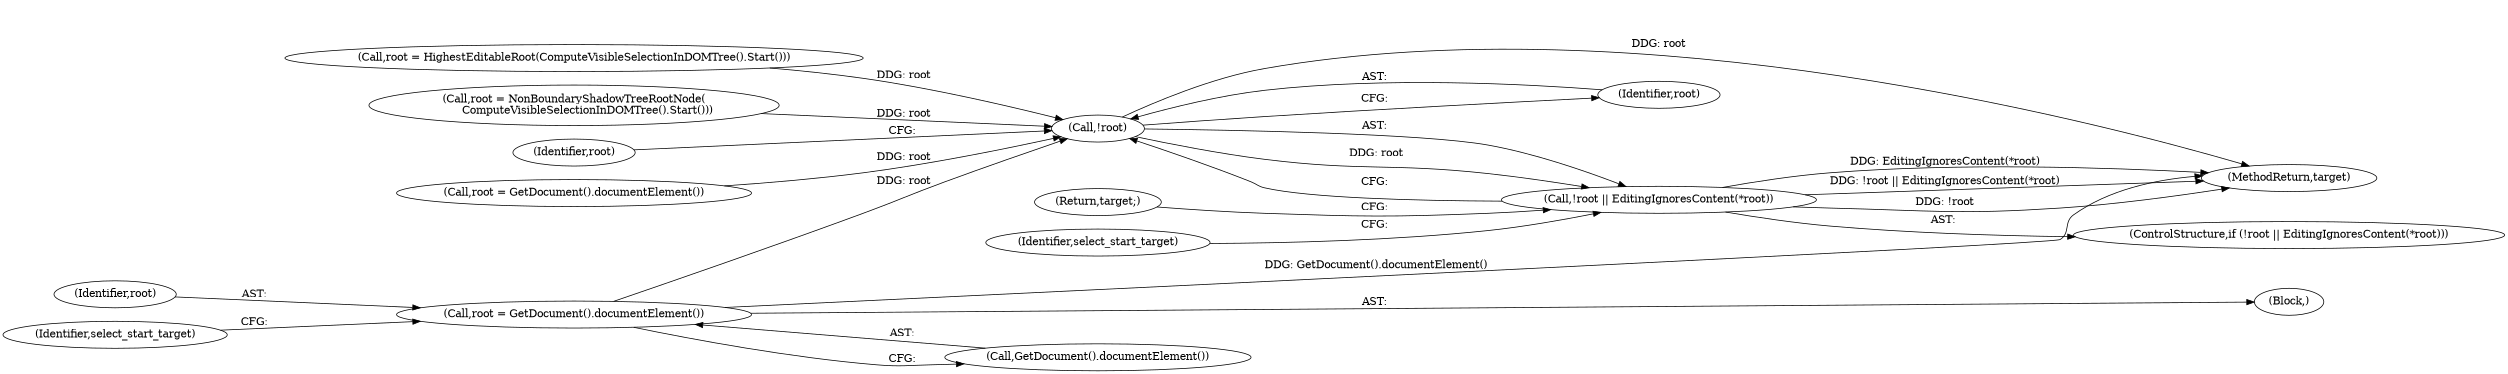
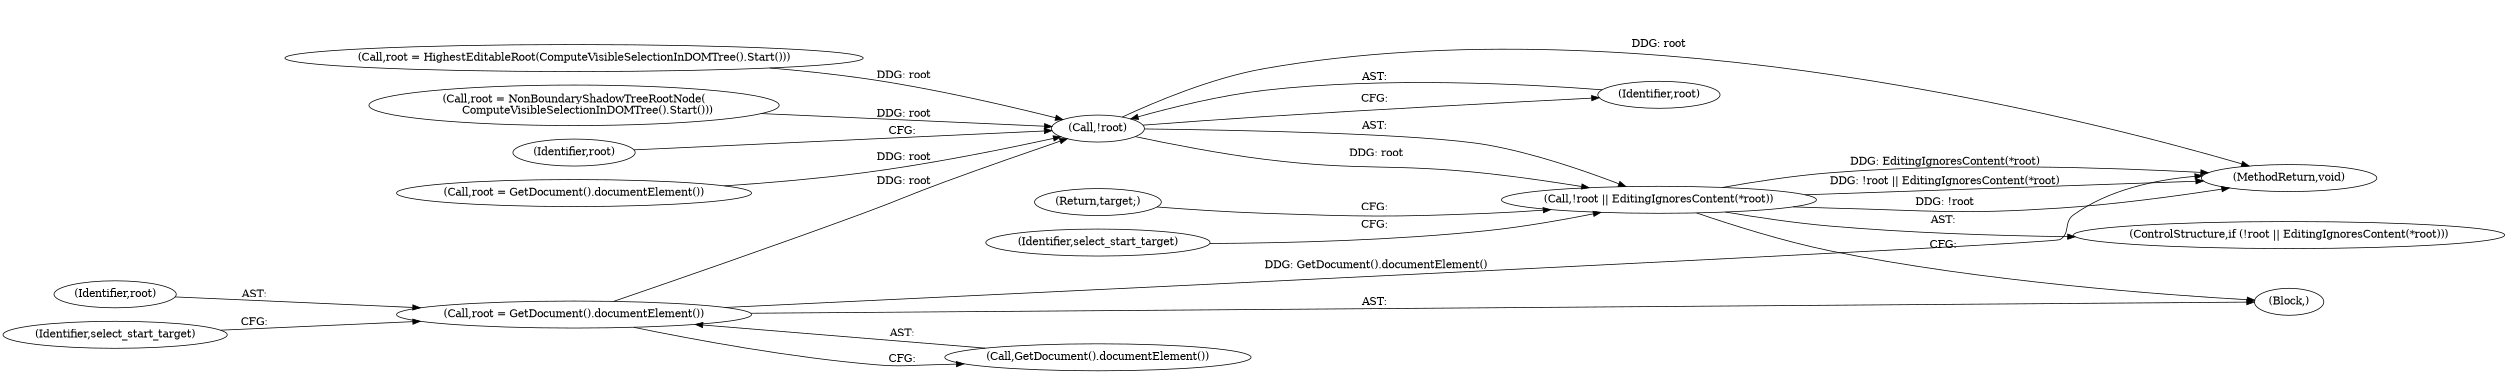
  digraph {
    rankdir=LR
    n1 [label="(Call,root = GetDocument().documentElement())"]
    n2 [label="(Call,!root)"]
    n3 [label="(Block,)"]
-   n4 [label="(MethodReturn,target)"]
+   n4 [label="(MethodReturn,void)"]
    n5 [label="(Call,GetDocument().documentElement())"]
    n6 [label="(Call,!root || EditingIgnoresContent(*root))"]
    n7 [label="(Identifier,root)"]
    n8 [label="(ControlStructure,if (!root || EditingIgnoresContent(*root)))"]
    n9 [label="(Call,root = GetDocument().documentElement())"]
    n10 [label="(Identifier,select_start_target)"]
    n11 [label="(Call,root = HighestEditableRoot(ComputeVisibleSelectionInDOMTree().Start()))"]
    n12 [label="(Call,root = NonBoundaryShadowTreeRootNode(\n        ComputeVisibleSelectionInDOMTree().Start()))"]
    n13 [label="(Return,target;)"]
    n14 [label="(Identifier,root)"]
    n15 [label="(Identifier,root)"]
    n16 [label="(Identifier,select_start_target)"]
    n1 -> n2 [label="DDG: root"]
    n1 -> n3 [label="AST: "]
    n1 -> n4 [label="DDG: GetDocument().documentElement()"]
    n1 -> n5 [label="CFG: "]
    n2 -> n4 [label="DDG: root"]
    n2 -> n6 [label="AST: "]
    n2 -> n6 [label="DDG: root"]
    n2 -> n7 [label="CFG: "]
    n5 -> n1 [label="AST: "]
-   n6 -> n2 [label="CFG: "]
+   n6 -> n3 [label="CFG: "]
    n6 -> n4 [label="DDG: !root || EditingIgnoresContent(*root)"]
    n6 -> n4 [label="DDG: !root"]
    n6 -> n4 [label="DDG: EditingIgnoresContent(*root)"]
    n6 -> n8 [label="AST: "]
    n7 -> n2 [label="AST: "]
    n9 -> n2 [label="DDG: root"]
    n10 -> n6 [label="CFG: "]
    n11 -> n2 [label="DDG: root"]
    n12 -> n2 [label="DDG: root"]
    n13 -> n6 [label="CFG: "]
    n14 -> n2 [label="CFG: "]
    n15 -> n1 [label="AST: "]
    n16 -> n1 [label="CFG: "]
  }
